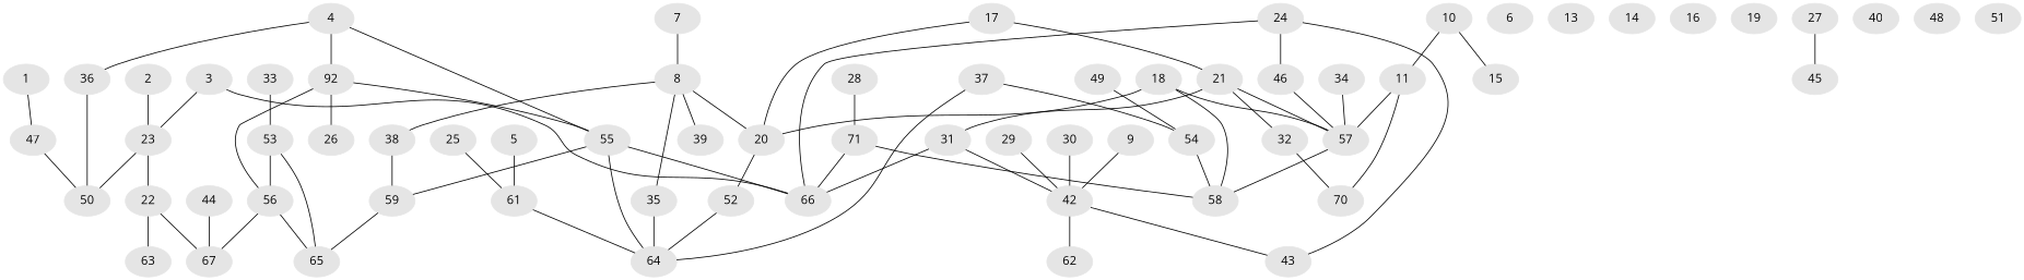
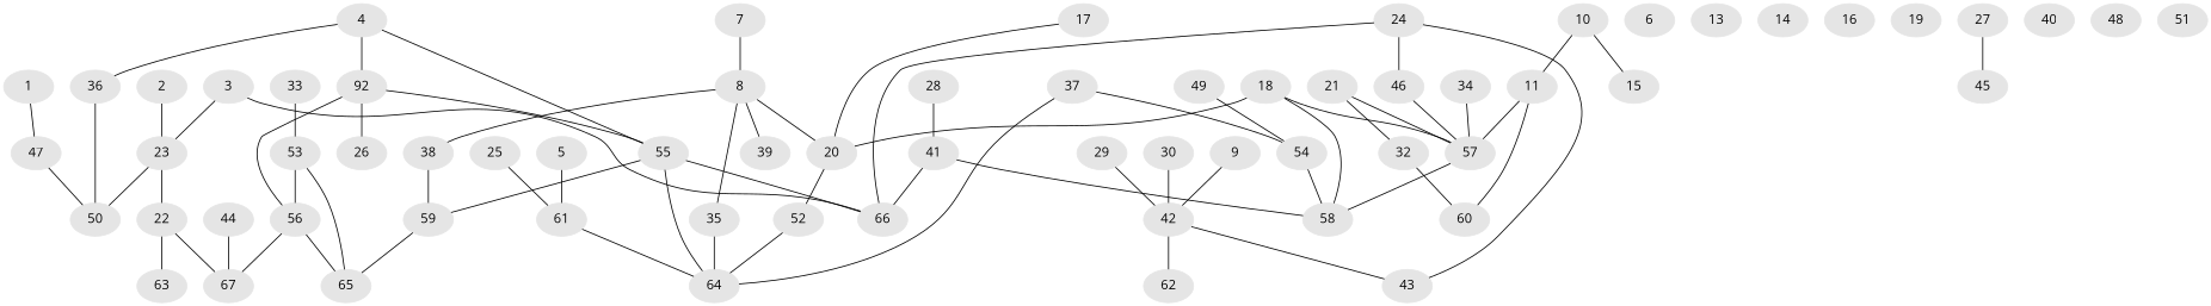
  graph {
    fontname="Open Sans"
    node [color=gray90 fontname="Open Sans" style=filled]
    edge [fontname="Open Sans"]
    1
    47
    50
    2
    23
    22
    63
    67
    3
    66
    n11 [label=92]
    4
    36
    55
    11
    57
-   60 [label=70]
+   60
    26
    56
    5
    61
    64
    6
    7
    8
    20
    35
    38
    39
    52
    59
    9
    42
    43
    62
    10
    15
    58
    65
    13
    14
    16
    17
    21
-   31
    32
    18
    19
    24
    46
    25
    27
    45
    28
-   41 [label=71]
+   41
    29
    30
    33
    53
    34
    37
    54
    40
    44
    48
    49
    51
    1 -- 47
    47 -- 50
    2 -- 23
    23 -- 50
    23 -- 22
    22 -- 63
    22 -- 67
    3 -- 23
    3 -- 66
    n11 -- 55
    n11 -- 26
    n11 -- 56
    4 -- n11
    4 -- 36
    4 -- 55
    36 -- 50
    55 -- 66
    55 -- 64
    55 -- 59
    11 -- 57
    11 -- 60
    57 -- 58
    56 -- 67
    56 -- 65
    5 -- 61
    61 -- 64
    7 -- 8
    8 -- 20
    8 -- 35
    8 -- 38
    8 -- 39
    20 -- 52
    35 -- 64
    38 -- 59
    52 -- 64
    59 -- 65
    9 -- 42
    42 -- 43
    42 -- 62
    10 -- 11
    10 -- 15
    17 -- 20
-   17 -- 21
    21 -- 57
-   21 -- 31
    21 -- 32
-   31 -- 66
-   31 -- 42
    32 -- 60
    18 -- 57
    18 -- 20
    18 -- 58
    24 -- 66
    24 -- 43
    24 -- 46
    46 -- 57
    25 -- 61
    27 -- 45
    28 -- 41
    41 -- 66
    41 -- 58
    29 -- 42
    30 -- 42
    33 -- 53
    53 -- 56
    53 -- 65
    34 -- 57
    37 -- 64
    37 -- 54
    54 -- 58
    44 -- 67
    49 -- 54
  }
